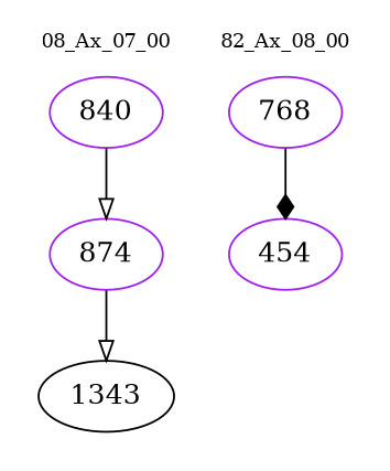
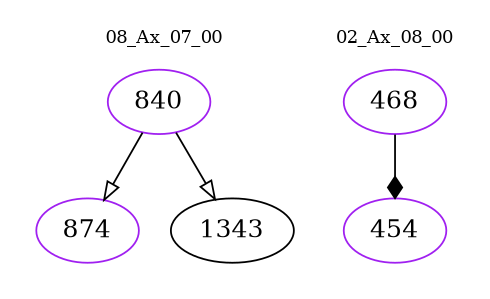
  digraph {
    node [color=purple]
    edge [arrowhead=onormal color=black]
    n1 [label=840]
    n2 [label=874]
    n3 [color=black label=1343]
-   n4 [label=768]
+   n4 [label=468]
    n5 [label=454]
    subgraph cluster_1 {
      color=white
      fontsize=10
      label="08_Ax_07_00"
      n1
      n2
      n3
    }
    subgraph cluster_2 {
      color=white
      fontsize=10
-     label="82_Ax_08_00"
+     label="02_Ax_08_00"
      n4
      n5
    }
    n1 -> n2
-   n2 -> n3
+   n1 -> n3
    n4 -> n5 [arrowhead=diamond]
  }
